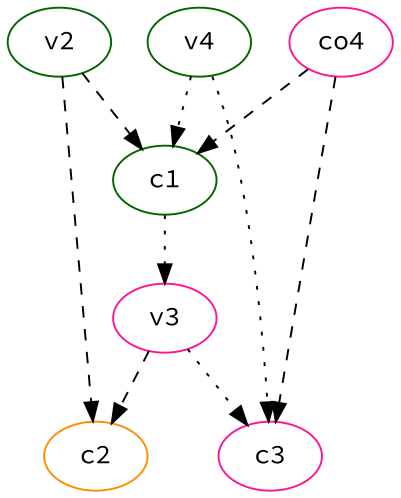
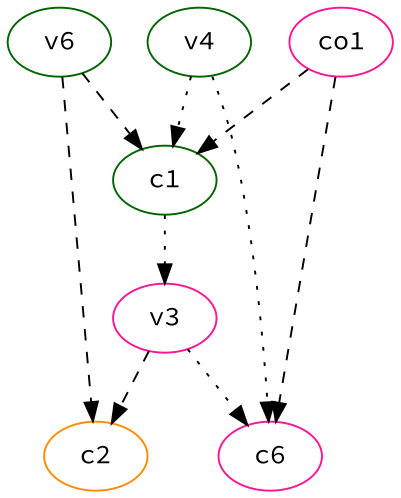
  strict digraph {
    fontname="Source Code Pro"
    node [color=deeppink fontname="Source Code Pro"]
    edge [fontname="Source Code Pro" style=dashed weight=1]
    v3
    c1 [color=darkgreen]
    c2 [color=darkorange]
-   c3
-   v2 [color=darkgreen]
+   c3 [label=c6]
+   v2 [color=darkgreen label=v6]
    v4 [color=darkgreen]
-   co1 [label=co4]
+   co1
    v3 -> c2
    v3 -> c3 [style=dotted]
    c1 -> v3 [style=dotted]
    v2 -> c1
    v2 -> c2
    v4 -> c1 [style=dotted]
    v4 -> c3 [style=dotted]
    co1 -> c1
    co1 -> c3
  }
